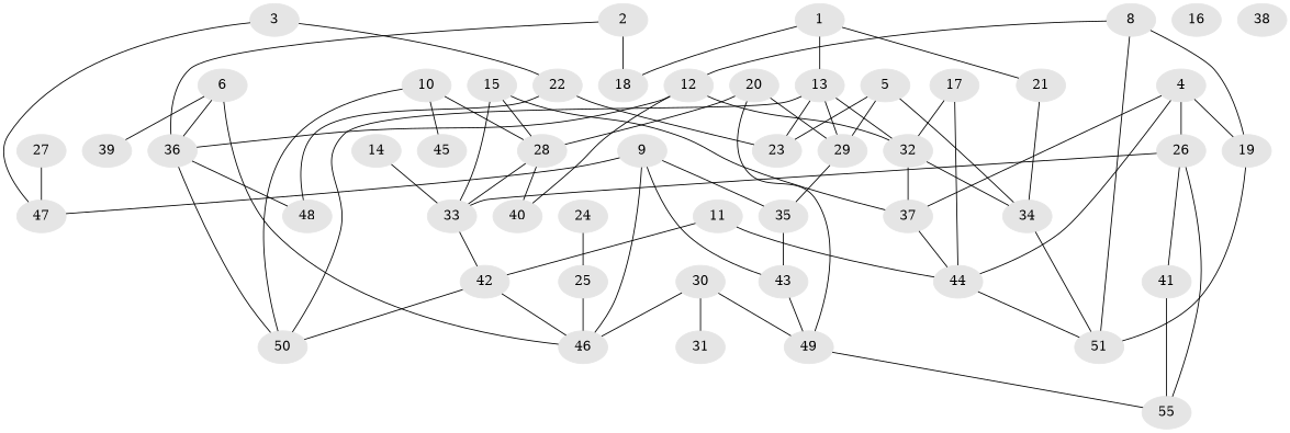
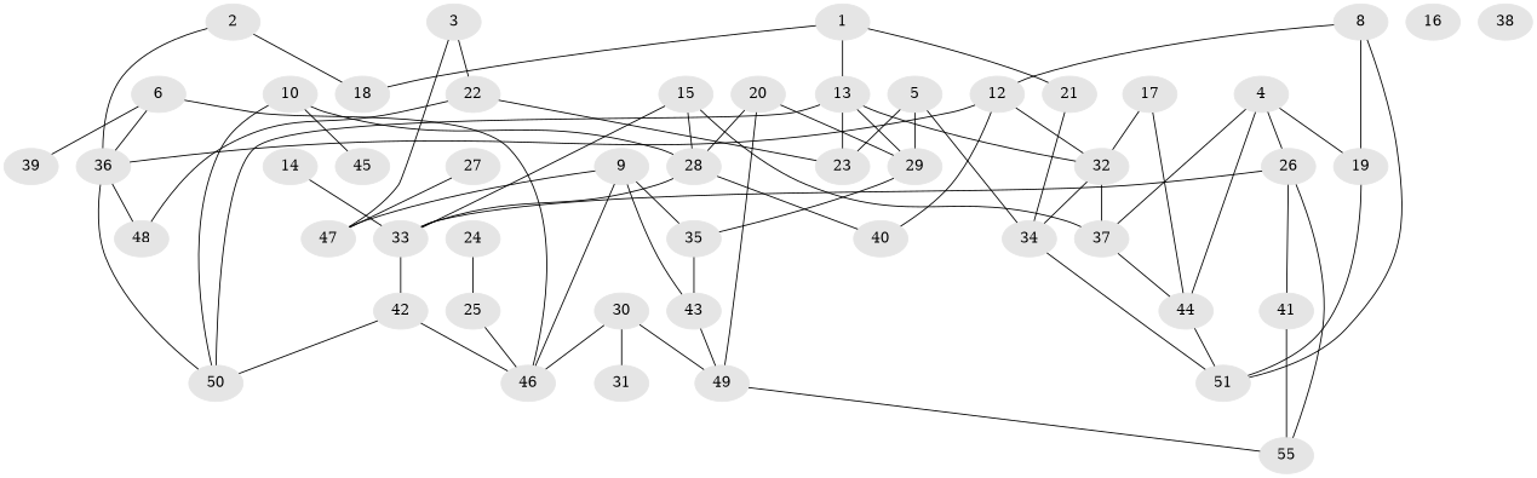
  graph {
    node [color=gray90 style=filled]
    1
    13
    18
    21
    23
    29
    50
    32
    34
    2
    36
    48
    3
    22
    47
    4
    19
    26
    37
    44
    51
    33
    41
    n24 [label=55]
    5
    35
    6
    39
    46
    8
    12
    40
    9
    43
    49
    10
    28
    45
-   11
    42
    14
    15
    16
    17
    20
    24
    25
    27
    30
    31
    38
    1 -- 13
    1 -- 18
    1 -- 21
    13 -- 23
    13 -- 29
    13 -- 50
    13 -- 32
    21 -- 34
    29 -- 35
    32 -- 34
    32 -- 37
    34 -- 51
    2 -- 18
    2 -- 36
    36 -- 50
    36 -- 48
    3 -- 22
    3 -- 47
    22 -- 23
    22 -- 48
    4 -- 19
    4 -- 26
    4 -- 37
    4 -- 44
    19 -- 51
    26 -- 33
    26 -- 41
    26 -- n24
    37 -- 44
    44 -- 51
    33 -- 42
    41 -- n24
    5 -- 23
    5 -- 29
    5 -- 34
    35 -- 43
    6 -- 36
    6 -- 39
    6 -- 46
    8 -- 19
    8 -- 51
    8 -- 12
    12 -- 32
    12 -- 36
    12 -- 40
    9 -- 47
    9 -- 35
    9 -- 46
    9 -- 43
    43 -- 49
    49 -- n24
    10 -- 50
    10 -- 28
    10 -- 45
    28 -- 33
    28 -- 40
-   11 -- 44
-   11 -- 42
    42 -- 50
    42 -- 46
    14 -- 33
    15 -- 37
    15 -- 33
    15 -- 28
    17 -- 32
    17 -- 44
    20 -- 29
    20 -- 49
    20 -- 28
    24 -- 25
    25 -- 46
    27 -- 47
    30 -- 46
    30 -- 49
    30 -- 31
  }
